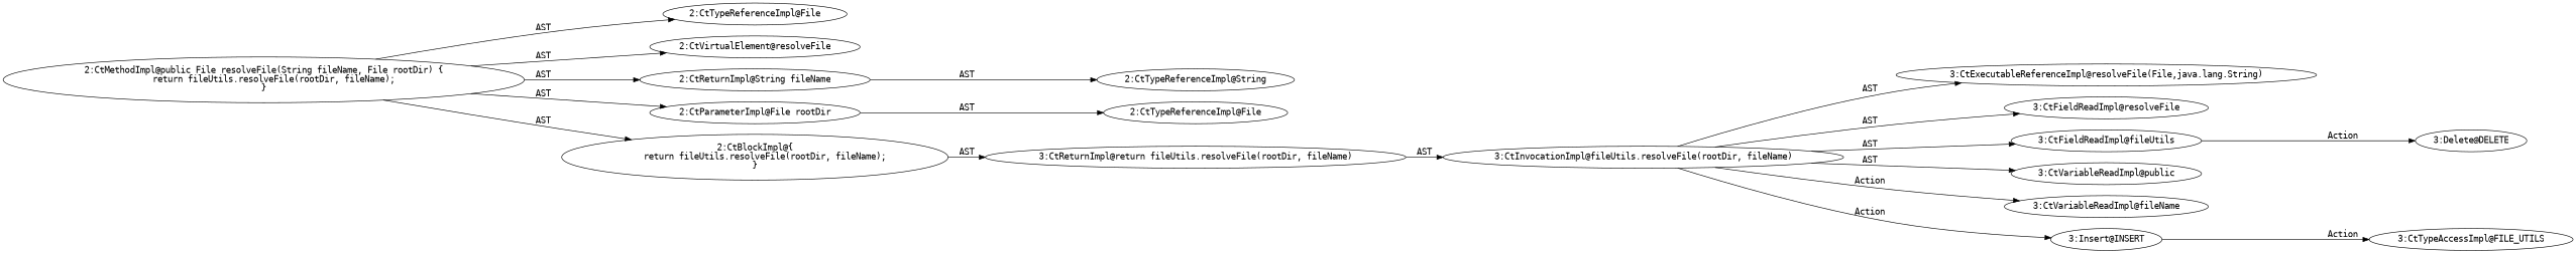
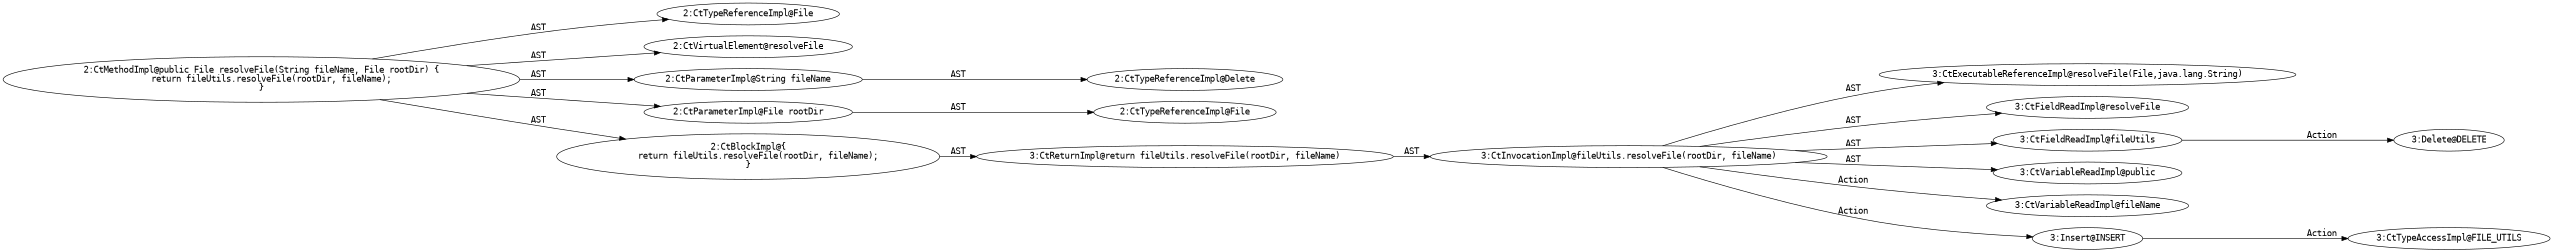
  digraph {
    fontname="DejaVu Sans Mono"
    rankdir=LR
    node [fontname="DejaVu Sans Mono" shape=ellipse]
    edge [fontname="DejaVu Sans Mono"]
    n1 [label="2:CtTypeReferenceImpl@File"]
    n2 [label="2:CtVirtualElement@resolveFile"]
-   n3 [label="2:CtReturnImpl@String fileName"]
-   n4 [label="2:CtTypeReferenceImpl@String"]
+   n3 [label="2:CtParameterImpl@String fileName"]
+   n4 [label="2:CtTypeReferenceImpl@Delete"]
    n5 [label="2:CtParameterImpl@File rootDir"]
    n6 [label="2:CtTypeReferenceImpl@File"]
    n7 [label="3:CtExecutableReferenceImpl@resolveFile(File,java.lang.String)"]
    n8 [label="3:CtFieldReadImpl@resolveFile"]
    n9 [label="3:CtFieldReadImpl@fileUtils"]
    n10 [label="3:Delete@DELETE"]
    n11 [label="3:CtVariableReadImpl@public"]
    n12 [label="3:CtVariableReadImpl@fileName"]
    n13 [label="3:CtInvocationImpl@fileUtils.resolveFile(rootDir, fileName)"]
    n14 [label="3:Insert@INSERT"]
    n15 [label="3:CtTypeAccessImpl@FILE_UTILS"]
    n16 [label="3:CtReturnImpl@return fileUtils.resolveFile(rootDir, fileName)"]
    n17 [label="2:CtBlockImpl@\{\n    return fileUtils.resolveFile(rootDir, fileName);\n\}"]
    n18 [label="2:CtMethodImpl@public File resolveFile(String fileName, File rootDir) \{\n    return fileUtils.resolveFile(rootDir, fileName);\n\}"]
    n3 -> n4 [label=AST]
    n5 -> n6 [label=AST]
    n9 -> n10 [label=Action]
    n13 -> n7 [label=AST]
    n13 -> n8 [label=AST]
    n13 -> n9 [label=AST]
    n13 -> n11 [label=AST]
    n13 -> n12 [label=Action]
    n13 -> n14 [label=Action]
    n14 -> n15 [label=Action]
    n16 -> n13 [label=AST]
    n17 -> n16 [label=AST]
    n18 -> n1 [label=AST]
    n18 -> n2 [label=AST]
    n18 -> n3 [label=AST]
    n18 -> n5 [label=AST]
    n18 -> n17 [label=AST]
  }
